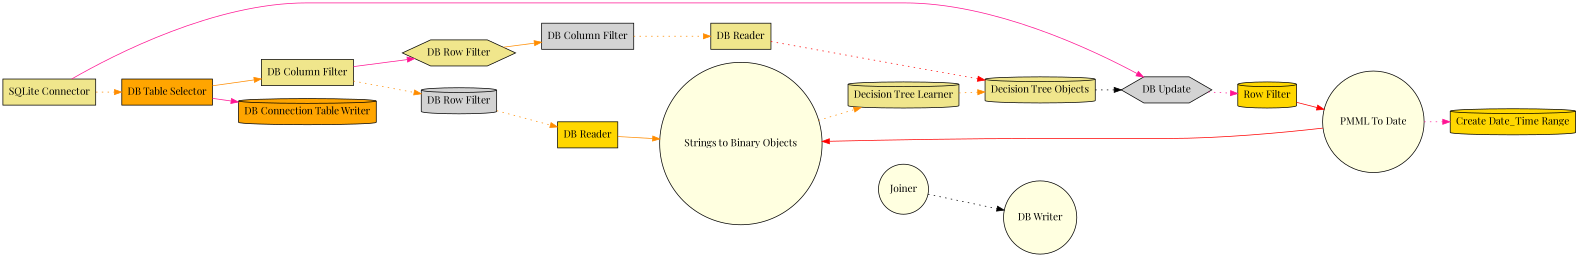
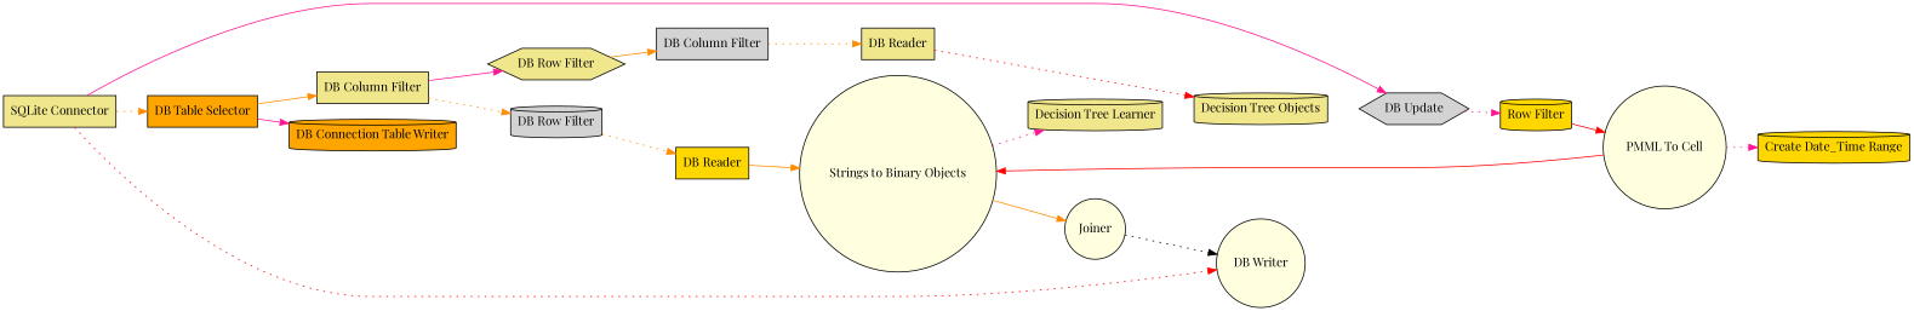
  digraph {
    fontname="Playfair Display"
    rankdir=LR
    node [fillcolor=khaki fontname="Playfair Display" shape=box style=filled]
    edge [color=darkorange fontname="Playfair Display" style=dotted]
    n1 [label="SQLite Connector"]
    n2 [fillcolor=orange label="DB Table Selector"]
    n3 [fillcolor=lightyellow label="DB Writer" shape=circle]
    n4 [fillcolor=lightgrey label="DB Update" shape=hexagon]
    n5 [label="DB Column Filter"]
    n6 [fillcolor=orange label="DB Connection Table Writer" shape=cylinder]
    n7 [fillcolor=gold label="Row Filter" shape=cylinder]
    n8 [fillcolor=lightgrey label="DB Row Filter" shape=cylinder]
    n9 [label="DB Row Filter" shape=hexagon]
    n10 [fillcolor=gold label="DB Reader"]
    n11 [fillcolor=lightgrey label="DB Column Filter"]
    n12 [fillcolor=lightyellow label="Strings to Binary Objects" shape=circle]
    n13 [label="DB Reader"]
    n14 [label="Decision Tree Objects" shape=cylinder]
    n15 [label="Decision Tree Learner" shape=cylinder]
    n16 [fillcolor=lightyellow label=Joiner shape=circle]
-   n17 [fillcolor=lightyellow label="PMML To Date" shape=circle]
+   n17 [fillcolor=lightyellow label="PMML To Cell" shape=circle]
    n18 [fillcolor=gold label="Create Date_Time Range" shape=cylinder]
    n1 -> n2
+   n1 -> n3 [color=red]
    n1 -> n4 [color=deeppink style=solid]
    n2 -> n5 [style=solid]
    n2 -> n6 [color=deeppink style=solid]
    n4 -> n7 [color=deeppink]
    n5 -> n8
    n5 -> n9 [color=deeppink style=solid]
    n7 -> n17 [color=red style=solid]
    n8 -> n10
    n9 -> n11 [style=solid]
    n10 -> n12 [style=solid]
    n11 -> n13
-   n12 -> n15
+   n12 -> n15 [color=deeppink]
+   n12 -> n16 [style=solid]
    n13 -> n14 [color=red]
-   n14 -> n4 [color=black]
-   n15 -> n14
    n16 -> n3 [color=black]
    n17 -> n12 [color=red style=solid]
    n17 -> n18 [color=deeppink]
  }
